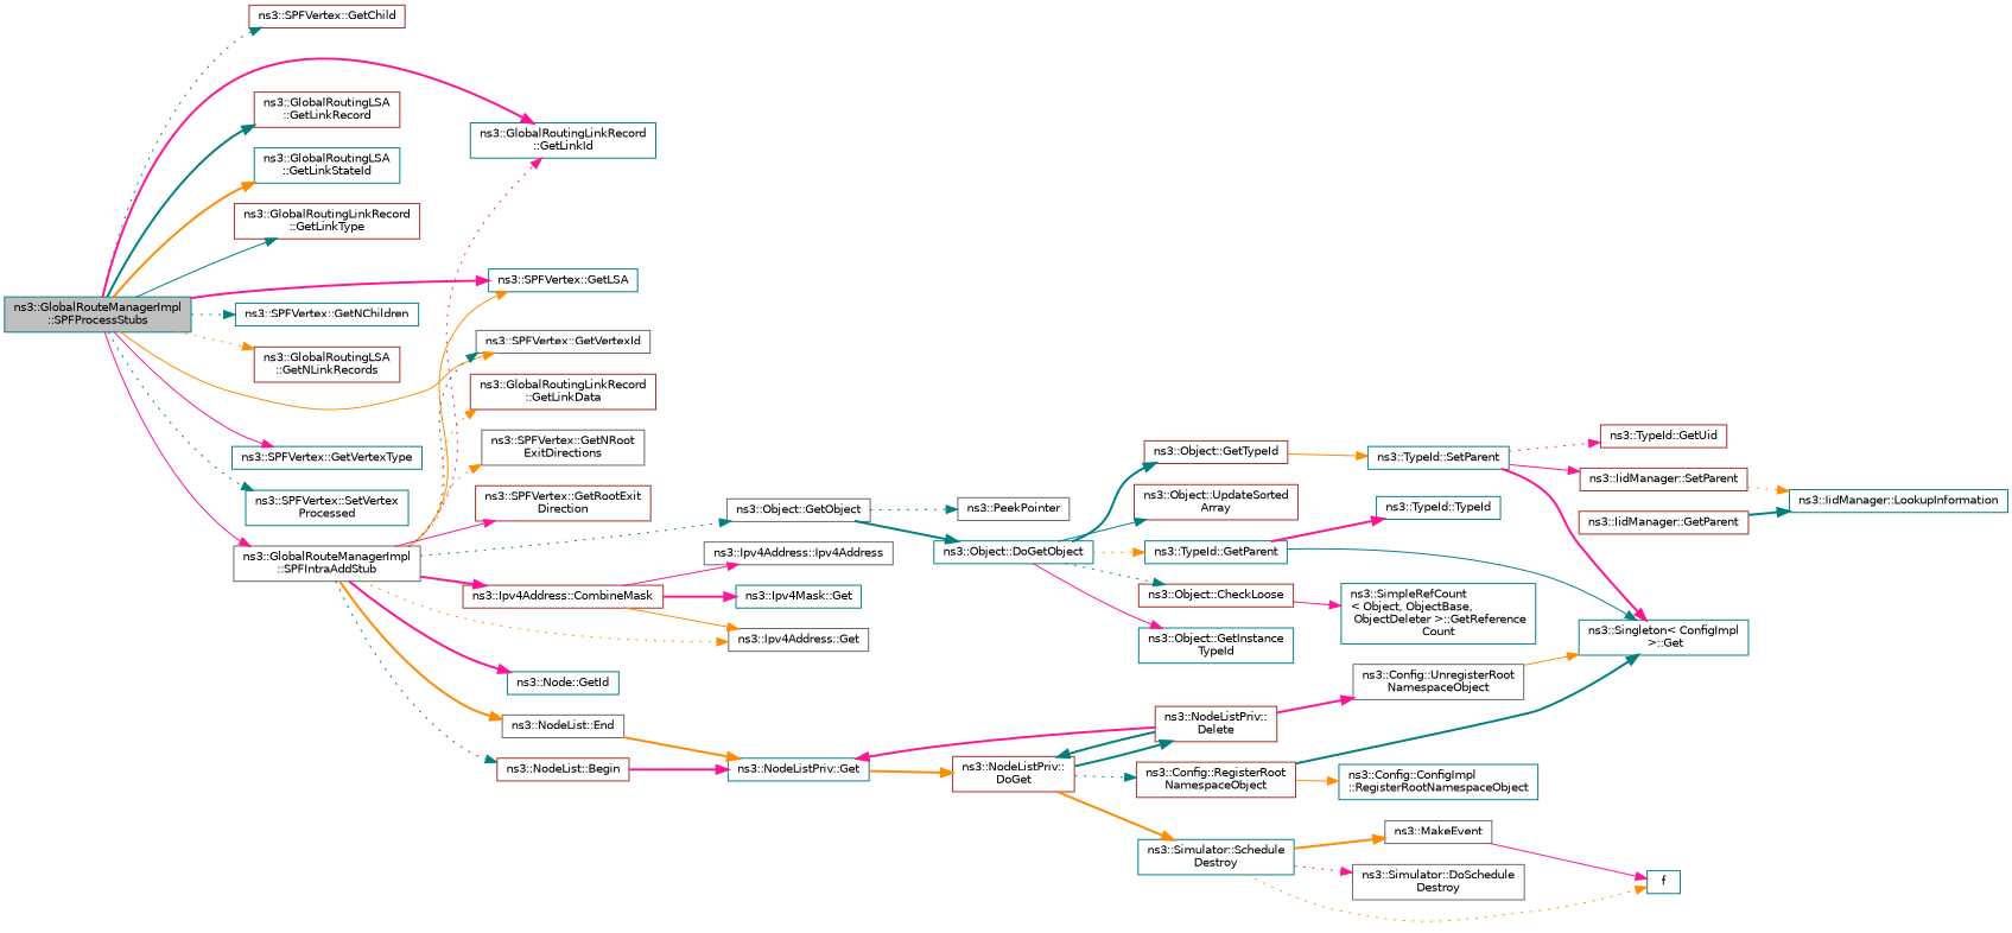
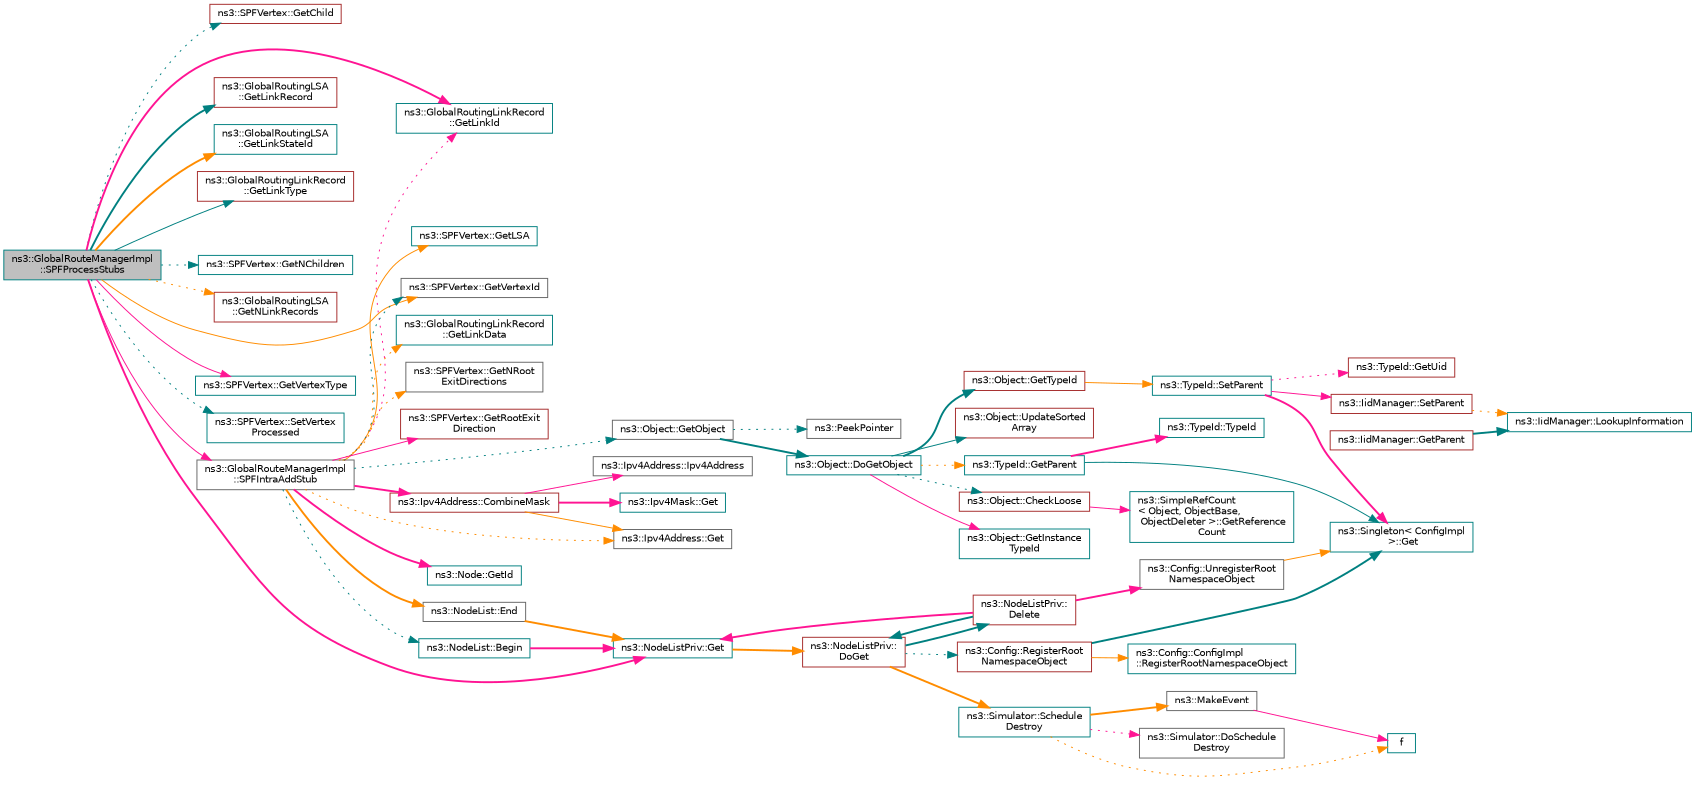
  digraph {
    fontname="DejaVu Sans"
    rankdir=LR
    node [color=teal fillcolor=white fontname="DejaVu Sans" fontsize=10 shape=record style=filled]
    edge [color=deeppink fontname="DejaVu Sans" fontsize=10 labelfontname=Helvetica labelfontsize=10 style=bold]
    n1 [fillcolor=grey75 fontcolor=black height=0.2 label="ns3::GlobalRouteManagerImpl\l::SPFProcessStubs" width=0.4]
    n2 [color=brown height=0.2 label="ns3::SPFVertex::GetChild" width=0.4]
    n3 [height=0.2 label="ns3::GlobalRoutingLinkRecord\l::GetLinkId" width=0.4]
    n4 [color=brown height=0.2 label="ns3::GlobalRoutingLSA\l::GetLinkRecord" width=0.4]
    n5 [height=0.2 label="ns3::GlobalRoutingLSA\l::GetLinkStateId" width=0.4]
    n6 [color=brown height=0.2 label="ns3::GlobalRoutingLinkRecord\l::GetLinkType" width=0.4]
    n7 [height=0.2 label="ns3::SPFVertex::GetLSA" width=0.4]
    n8 [height=0.2 label="ns3::SPFVertex::GetNChildren" width=0.4]
    n9 [color=brown height=0.2 label="ns3::GlobalRoutingLSA\l::GetNLinkRecords" width=0.4]
    n10 [color=gray40 height=0.2 label="ns3::SPFVertex::GetVertexId" width=0.4]
    n11 [height=0.2 label="ns3::SPFVertex::GetVertexType" width=0.4]
    n12 [height=0.2 label="ns3::SPFVertex::SetVertex\lProcessed" width=0.4]
    n13 [color=gray40 height=0.2 label="ns3::GlobalRouteManagerImpl\l::SPFIntraAddStub" width=0.4]
-   n14 [color=brown height=0.2 label="ns3::NodeList::Begin" width=0.4]
+   n14 [height=0.2 label="ns3::NodeList::Begin" width=0.4]
    n15 [color=brown height=0.2 label="ns3::Ipv4Address::CombineMask" width=0.4]
    n16 [color=gray40 height=0.2 label="ns3::Ipv4Address::Get" width=0.4]
    n17 [color=gray40 height=0.2 label="ns3::NodeList::End" width=0.4]
    n18 [height=0.2 label="ns3::Node::GetId" width=0.4]
-   n19 [color=brown height=0.2 label="ns3::GlobalRoutingLinkRecord\l::GetLinkData" width=0.4]
+   n19 [height=0.2 label="ns3::GlobalRoutingLinkRecord\l::GetLinkData" width=0.4]
    n20 [color=gray40 height=0.2 label="ns3::SPFVertex::GetNRoot\lExitDirections" width=0.4]
    n21 [color=gray40 height=0.2 label="ns3::Object::GetObject" width=0.4]
    n22 [color=brown height=0.2 label="ns3::SPFVertex::GetRootExit\lDirection" width=0.4]
    n23 [height=0.2 label="ns3::NodeListPriv::Get" width=0.4]
    n24 [color=gray40 height=0.2 label="ns3::Ipv4Address::Ipv4Address" width=0.4]
    n25 [height=0.2 label="ns3::Ipv4Mask::Get" width=0.4]
    n26 [height=0.2 label="ns3::Object::DoGetObject" width=0.4]
    n27 [color=gray40 height=0.2 label="ns3::PeekPointer" width=0.4]
    n28 [color=brown height=0.2 label="ns3::NodeListPriv::\lDoGet" width=0.4]
    n29 [color=brown height=0.2 label="ns3::NodeListPriv::\lDelete" width=0.4]
    n30 [color=brown height=0.2 label="ns3::Config::RegisterRoot\lNamespaceObject" width=0.4]
    n31 [height=0.2 label="ns3::Simulator::Schedule\lDestroy" width=0.4]
    n32 [color=gray40 height=0.2 label="ns3::Config::UnregisterRoot\lNamespaceObject" width=0.4]
    n33 [height=0.2 label="ns3::Singleton\< ConfigImpl\l \>::Get" width=0.4]
    n34 [height=0.2 label="ns3::Config::ConfigImpl\l::RegisterRootNamespaceObject" width=0.4]
    n35 [color=gray40 height=0.2 label="ns3::Simulator::DoSchedule\lDestroy" width=0.4]
    n36 [height=0.2 label=f width=0.4]
    n37 [color=gray40 height=0.2 label="ns3::MakeEvent" width=0.4]
    n38 [color=brown height=0.2 label="ns3::Object::CheckLoose" width=0.4]
    n39 [height=0.2 label="ns3::Object::GetInstance\lTypeId" width=0.4]
    n40 [height=0.2 label="ns3::TypeId::GetParent" width=0.4]
    n41 [color=brown height=0.2 label="ns3::Object::GetTypeId" width=0.4]
    n42 [color=brown height=0.2 label="ns3::Object::UpdateSorted\lArray" width=0.4]
    n43 [height=0.2 label="ns3::SimpleRefCount\l\< Object, ObjectBase,\l ObjectDeleter \>::GetReference\lCount" width=0.4]
    n44 [height=0.2 label="ns3::TypeId::TypeId" width=0.4]
    n45 [height=0.2 label="ns3::TypeId::SetParent" width=0.4]
    n46 [color=brown height=0.2 label="ns3::IidManager::GetParent" width=0.4]
    n47 [height=0.2 label="ns3::IidManager::LookupInformation" width=0.4]
    n48 [color=brown height=0.2 label="ns3::TypeId::GetUid" width=0.4]
    n49 [color=brown height=0.2 label="ns3::IidManager::SetParent" width=0.4]
    n1 -> n2 [color=teal style=dotted]
    n1 -> n3
    n1 -> n4 [color=teal]
    n1 -> n5 [color=darkorange]
    n1 -> n6 [color=teal style=solid]
-   n1 -> n7
+   n1 -> n23
    n1 -> n8 [color=teal style=dotted]
    n1 -> n9 [color=darkorange style=dotted]
    n1 -> n10 [color=darkorange style=solid]
    n1 -> n11 [style=solid]
    n1 -> n12 [color=teal style=dotted]
    n1 -> n13 [style=solid]
    n13 -> n3 [style=dotted]
    n13 -> n7 [color=darkorange style=solid]
    n13 -> n10 [color=teal style=dotted]
    n13 -> n14 [color=teal style=dotted]
    n13 -> n15
    n13 -> n16 [color=darkorange style=dotted]
    n13 -> n17 [color=darkorange]
    n13 -> n18
    n13 -> n19 [color=darkorange style=dotted]
    n13 -> n20 [color=darkorange style=dotted]
    n13 -> n21 [color=teal style=dotted]
    n13 -> n22 [style=solid]
    n14 -> n23
    n15 -> n16 [color=darkorange style=solid]
    n15 -> n24 [style=solid]
    n15 -> n25
    n17 -> n23 [color=darkorange]
    n21 -> n26 [color=teal]
    n21 -> n27 [color=teal style=dotted]
    n23 -> n28 [color=darkorange]
    n26 -> n38 [color=teal style=dotted]
    n26 -> n39 [style=solid]
    n26 -> n40 [color=darkorange style=dotted]
    n26 -> n41 [color=teal]
    n26 -> n42 [color=teal style=solid]
    n28 -> n29 [color=teal]
    n28 -> n30 [color=teal style=dotted]
    n28 -> n31 [color=darkorange]
    n29 -> n23
    n29 -> n28 [color=teal]
    n29 -> n32
    n30 -> n33 [color=teal]
    n30 -> n34 [color=darkorange style=solid]
    n31 -> n35 [style=dotted]
    n31 -> n36 [color=darkorange style=dotted]
    n31 -> n37 [color=darkorange]
    n32 -> n33 [color=darkorange style=solid]
    n37 -> n36 [style=solid]
    n38 -> n43 [style=solid]
    n40 -> n33 [color=teal style=solid]
    n40 -> n44
    n41 -> n45 [color=darkorange style=solid]
    n45 -> n33
    n45 -> n48 [style=dotted]
    n45 -> n49 [style=solid]
    n46 -> n47 [color=teal]
    n49 -> n47 [color=darkorange style=dotted]
  }
